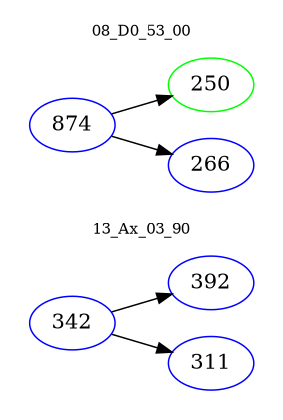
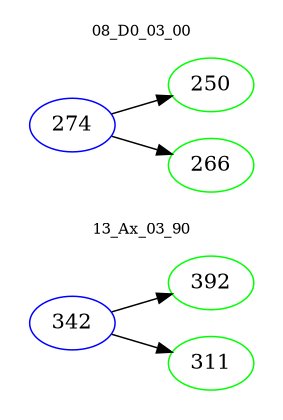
  digraph {
    rankdir=LR
    node [color=blue]
    edge [color=black]
    n1 [label=342]
-   n2 [label=311]
-   n3 [label=392]
-   n4 [label=874]
-   n5 [label=266]
+   n2 [color=green label=311]
+   n3 [color=green label=392]
+   n4 [label=274]
+   n5 [color=green label=266]
    n6 [color=green label=250]
    subgraph cluster_1 {
      color=white
      fontsize=10
      label="13_Ax_03_90"
      n1
      n2
      n3
    }
    subgraph cluster_2 {
      color=white
      fontsize=10
-     label="08_D0_53_00"
+     label="08_D0_03_00"
      n4
      n5
      n6
    }
    n1 -> n2
    n1 -> n3
    n4 -> n5
    n4 -> n6
  }
